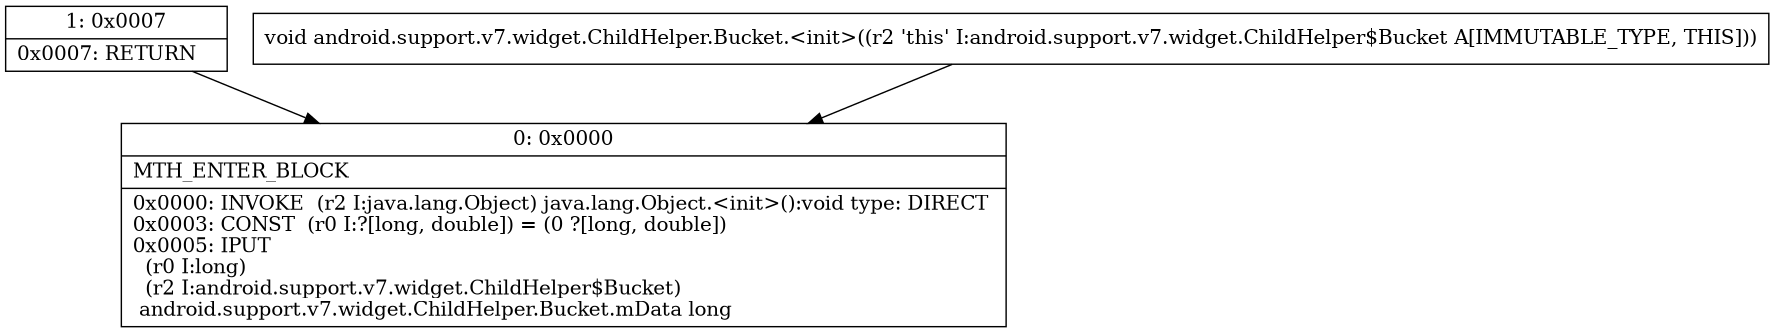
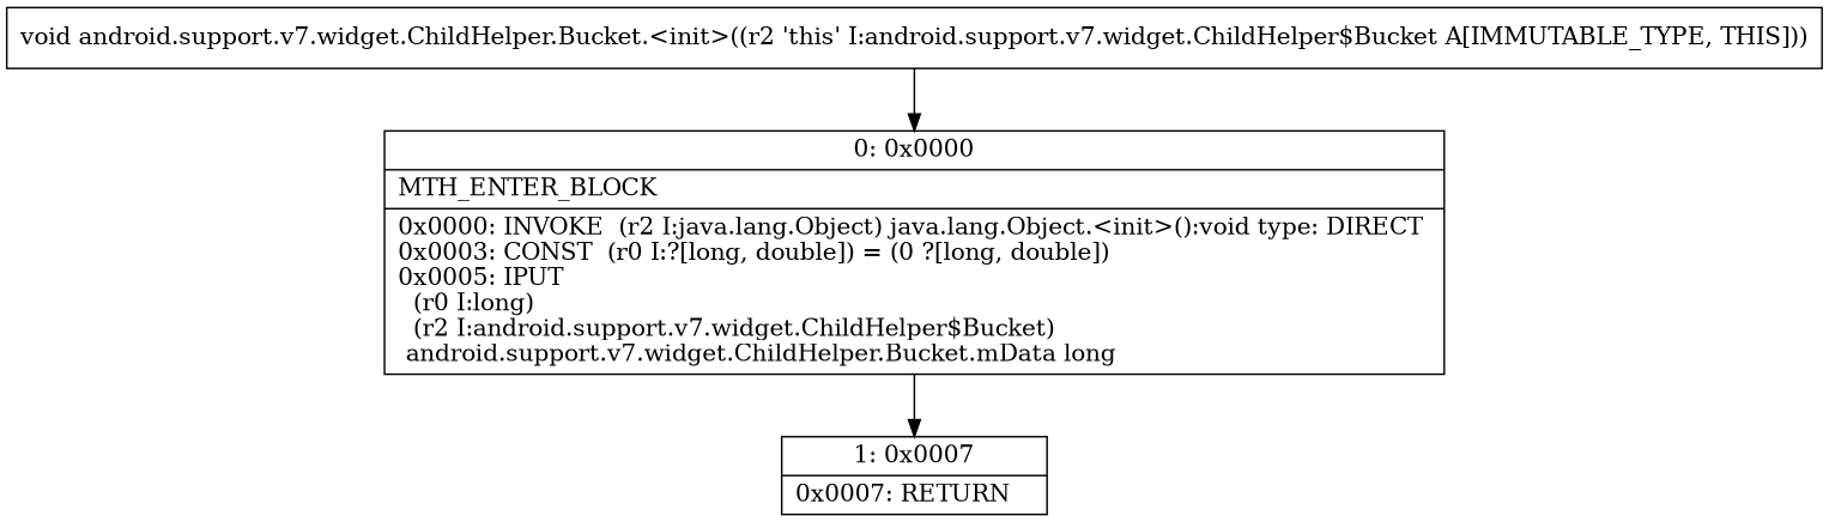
  digraph {
    node [shape=record]
    n1 [label="{0\:\ 0x0000|MTH_ENTER_BLOCK\l|0x0000: INVOKE  (r2 I:java.lang.Object) java.lang.Object.\<init\>():void type: DIRECT \l0x0003: CONST  (r0 I:?[long, double]) = (0 ?[long, double]) \l0x0005: IPUT  \l  (r0 I:long)\l  (r2 I:android.support.v7.widget.ChildHelper$Bucket)\l android.support.v7.widget.ChildHelper.Bucket.mData long \l}"]
    n2 [label="{1\:\ 0x0007|0x0007: RETURN   \l}"]
    n3 [label="{void android.support.v7.widget.ChildHelper.Bucket.\<init\>((r2 'this' I:android.support.v7.widget.ChildHelper$Bucket A[IMMUTABLE_TYPE, THIS])) }"]
-   n2 -> n1
+   n1 -> n2
    n3 -> n1
  }
